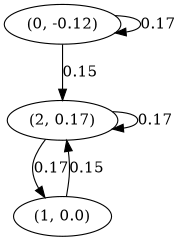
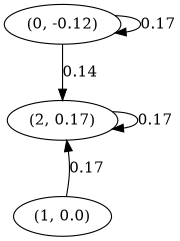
  digraph {
    n1 [label="(0, -0.12)"]
    n2 [label="(2, 0.17)"]
    n3 [label="(1, 0.0)"]
    n1 -> n1 [label=0.17]
-   n1 -> n2 [label=0.15]
+   n1 -> n2 [label=0.14]
    n2 -> n2 [label=0.17]
-   n2 -> n3 [label=0.17]
-   n3 -> n2 [label=0.15]
+   n3 -> n2 [label=0.17]
  }
